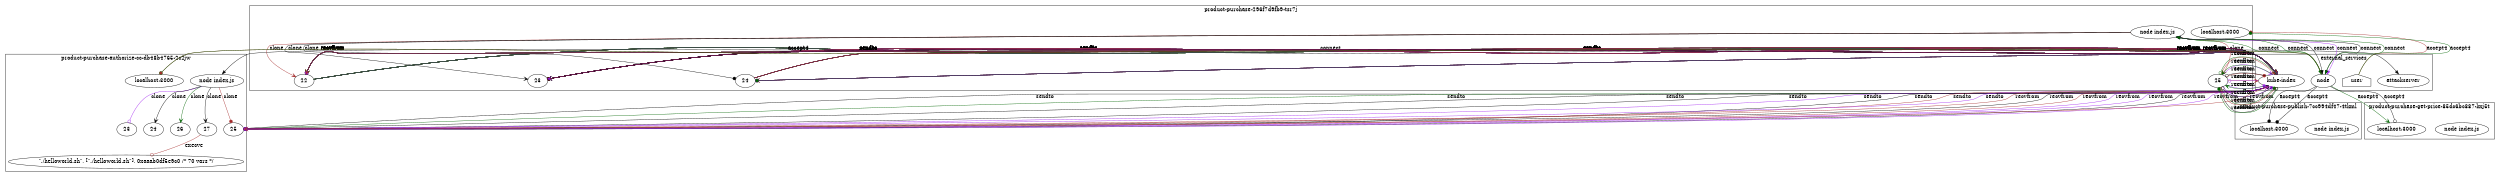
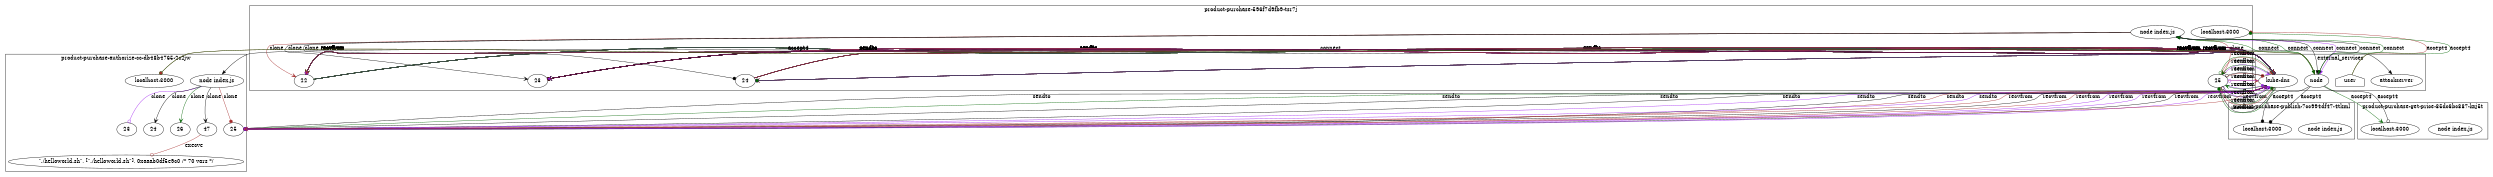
  digraph {
    edge [arrowhead=vee color=black]
    n1 [label="node index.js"]
    n2 [label="localhost:3000"]
    n3 [label="node index.js"]
    n4 [label="localhost:3000"]
    n5 [label="node index.js"]
    n6 [label=23]
    n7 [label=24]
    n8 [label=25]
    n9 [label=26]
-   n10 [label=27]
+   n10 [label=47]
    n11 [label="localhost:3000"]
    n12 [label="\"./helloworld.sh\", [\"./helloworld.sh\"], 0xaaab0df5e9c0 /* 70 vars */"]
    n13 [label="node index.js"]
    n14 [label=22]
    n15 [label=23]
    n16 [label=24]
    n17 [label=25]
    n18 [label="localhost:3000"]
    n19 [label=attackserver]
-   n20 [label="kube-index"]
+   n20 [label="kube-dns"]
    n21 [label="node"]
    user [shape=house]
    subgraph cluster_1 {
      label=" product-purchase-publish-7cc994df47-4tkml "
      n1
      n2
    }
    subgraph cluster_2 {
      label=" product-purchase-get-price-85dc6bc887-kxj5t "
      n3
      n4
    }
    subgraph cluster_3 {
      label=" product-purchase-authorize-cc-db48b4765-2c2jw "
      n5
      n6
      n7
      n8
      n9
      n10
      n11
      n12
    }
    subgraph cluster_4 {
-     label=" product-purchase-296f7d9fb9-tsr7j "
+     label=" product-purchase-596f7d9fb9-tsr7j "
      n13
      n14
      n15
      n16
      n17
      n18
    }
    subgraph cluster_5 {
      label=external_services
      n19
      n20
      n21
      user
    }
    n5 -> n6 [arrowhead=odot color=purple label=clone]
    n5 -> n7 [label=clone]
    n5 -> n8 [arrowhead=dot color=brown label=clone]
    n5 -> n9 [color=darkgreen label=clone]
    n5 -> n10 [label=clone]
    n5 -> n19 [dir=both label=connect arrowhead=""]
    n8 -> n20 [arrowhead=odot label=sendto]
    n8 -> n20 [arrowhead=odot color=darkgreen label=sendto]
    n8 -> n20 [arrowhead=odot label=sendto]
    n8 -> n20 [arrowhead=odot label=sendto]
    n8 -> n20 [arrowhead=odot color=purple label=sendto]
    n8 -> n20 [arrowhead=odot label=sendto]
    n8 -> n20 [color=brown label=sendto]
    n8 -> n20 [color=purple label=sendto]
    n10 -> n12 [arrowhead=odot color=brown label=execve]
    n13 -> n14 [color=brown label=clone]
    n13 -> n15 [label=clone]
    n13 -> n16 [arrowhead=dot label=clone]
    n13 -> n17 [color=brown label=clone]
    n13 -> n21 [color=darkgreen dir=both label=connect arrowhead=""]
    n13 -> n21 [color=darkgreen dir=both label=connect arrowhead=""]
    n13 -> n21 [dir=both label=connect arrowhead=""]
    n13 -> n21 [color=purple dir=both label=connect arrowhead=""]
    n13 -> n21 [dir=both label=connect arrowhead=""]
    n13 -> n21 [color=darkgreen dir=both label=connect arrowhead=""]
    n14 -> n20 [arrowhead=dot color=darkgreen label=sendto]
    n14 -> n20 [arrowhead=dot color=darkgreen label=sendto]
    n14 -> n20 [arrowhead=dot color=darkgreen label=sendto]
    n14 -> n20 [arrowhead=dot color=darkgreen label=sendto]
    n14 -> n20 [label=sendto]
    n14 -> n20 [color=brown label=sendto]
    n14 -> n20 [arrowhead=odot color=darkgreen label=sendto]
    n14 -> n20 [color=darkgreen label=sendto]
    n14 -> n20 [arrowhead=dot color=darkgreen label=sendto]
    n14 -> n20 [color=darkgreen label=sendto]
    n14 -> n20 [color=purple label=sendto]
    n14 -> n20 [arrowhead=odot color=darkgreen label=sendto]
    n14 -> n20 [arrowhead=odot color=brown label=sendto]
    n14 -> n20 [arrowhead=odot color=darkgreen label=sendto]
    n14 -> n20 [arrowhead=dot color=purple label=sendto]
    n14 -> n20 [arrowhead=dot color=darkgreen label=sendto]
    n15 -> n20 [arrowhead=dot color=brown label=sendto]
    n15 -> n20 [arrowhead=dot label=sendto]
    n15 -> n20 [arrowhead=dot label=sendto]
    n15 -> n20 [arrowhead=odot label=sendto]
    n15 -> n20 [arrowhead=odot color=purple label=sendto]
    n15 -> n20 [arrowhead=odot label=sendto]
    n15 -> n20 [color=brown label=sendto]
    n15 -> n20 [color=purple label=sendto]
    n15 -> n20 [arrowhead=odot label=sendto]
    n15 -> n20 [arrowhead=odot color=brown label=sendto]
    n15 -> n20 [arrowhead=odot label=sendto]
    n15 -> n20 [color=purple label=sendto]
    n15 -> n20 [color=darkgreen label=sendto]
    n15 -> n20 [arrowhead=dot color=purple label=sendto]
    n15 -> n20 [color=brown label=sendto]
    n15 -> n20 [arrowhead=odot color=brown label=sendto]
    n16 -> n20 [arrowhead=odot label=sendto]
    n16 -> n20 [color=darkgreen label=sendto]
    n16 -> n20 [label=sendto]
    n16 -> n20 [arrowhead=dot color=darkgreen label=sendto]
    n16 -> n20 [label=sendto]
    n16 -> n20 [arrowhead=odot color=purple label=sendto]
    n16 -> n20 [color=brown label=sendto]
    n16 -> n20 [color=brown label=sendto]
    n17 -> n20 [color=brown label=sendto]
    n17 -> n20 [arrowhead=dot color=purple label=sendto]
    n17 -> n20 [arrowhead=dot color=brown label=sendto]
    n17 -> n20 [arrowhead=dot color=purple label=sendto]
    n17 -> n20 [color=purple label=sendto]
    n17 -> n20 [arrowhead=dot color=darkgreen label=sendto]
    n17 -> n20 [color=brown label=sendto]
    n17 -> n20 [arrowhead=odot label=sendto]
    n20 -> n8 [color=brown label=recvfrom]
    n20 -> n8 [arrowhead=dot label=recvfrom]
    n20 -> n8 [arrowhead=odot color=brown label=recvfrom]
    n20 -> n8 [arrowhead=dot color=purple label=recvfrom]
    n20 -> n8 [color=purple label=recvfrom]
    n20 -> n8 [arrowhead=dot label=recvfrom]
    n20 -> n8 [arrowhead=dot color=purple label=recvfrom]
    n20 -> n8 [color=brown label=recvfrom]
    n20 -> n14 [arrowhead=odot color=brown label=recvfrom]
    n20 -> n14 [arrowhead=dot color=purple label=recvfrom]
    n20 -> n14 [color=brown label=recvfrom]
    n20 -> n14 [arrowhead=dot color=purple label=recvfrom]
    n20 -> n14 [arrowhead=odot color=darkgreen label=recvfrom]
    n20 -> n14 [arrowhead=odot color=purple label=recvfrom]
    n20 -> n14 [color=darkgreen label=recvfrom]
    n20 -> n14 [color=brown label=recvfrom]
    n20 -> n14 [arrowhead=dot label=recvfrom]
    n20 -> n14 [color=brown label=recvfrom]
    n20 -> n14 [arrowhead=dot color=brown label=recvfrom]
    n20 -> n14 [color=darkgreen label=recvfrom]
    n20 -> n14 [arrowhead=odot label=recvfrom]
    n20 -> n14 [color=darkgreen label=recvfrom]
    n20 -> n14 [arrowhead=dot color=purple label=recvfrom]
    n20 -> n14 [color=brown label=recvfrom]
    n20 -> n15 [color=darkgreen label=recvfrom]
    n20 -> n15 [arrowhead=odot color=darkgreen label=recvfrom]
    n20 -> n15 [arrowhead=odot color=brown label=recvfrom]
    n20 -> n15 [arrowhead=odot color=purple label=recvfrom]
    n20 -> n15 [label=recvfrom]
    n20 -> n15 [color=brown label=recvfrom]
    n20 -> n15 [arrowhead=odot color=brown label=recvfrom]
    n20 -> n15 [label=recvfrom]
    n20 -> n15 [arrowhead=odot label=recvfrom]
    n20 -> n15 [arrowhead=dot label=recvfrom]
    n20 -> n15 [arrowhead=odot label=recvfrom]
    n20 -> n15 [label=recvfrom]
    n20 -> n15 [arrowhead=dot label=recvfrom]
    n20 -> n15 [label=recvfrom]
    n20 -> n15 [color=purple label=recvfrom]
    n20 -> n15 [arrowhead=odot color=brown label=recvfrom]
    n20 -> n16 [label=recvfrom]
    n20 -> n16 [arrowhead=odot color=darkgreen label=recvfrom]
    n20 -> n16 [arrowhead=dot color=brown label=recvfrom]
    n20 -> n16 [color=brown label=recvfrom]
    n20 -> n16 [arrowhead=odot label=recvfrom]
    n20 -> n16 [arrowhead=odot color=purple label=recvfrom]
    n20 -> n16 [arrowhead=odot color=purple label=recvfrom]
    n20 -> n16 [arrowhead=dot color=darkgreen label=recvfrom]
    n20 -> n17 [arrowhead=odot color=purple label=recvfrom]
    n20 -> n17 [color=darkgreen label=recvfrom]
    n20 -> n17 [arrowhead=odot label=recvfrom]
    n20 -> n17 [arrowhead=odot label=recvfrom]
    n20 -> n17 [color=darkgreen label=recvfrom]
    n20 -> n17 [arrowhead=odot color=brown label=recvfrom]
    n20 -> n17 [arrowhead=odot color=darkgreen label=recvfrom]
    n20 -> n17 [arrowhead=dot color=darkgreen label=recvfrom]
    n21 -> n2 [arrowhead=dot label=accept4]
    n21 -> n2 [arrowhead=dot label=accept4]
    n21 -> n4 [color=darkgreen label=accept4]
    n21 -> n4 [arrowhead=odot label=accept4]
    n21 -> n11 [arrowhead=dot color=brown label=accept4]
    n21 -> n11 [arrowhead=odot color=darkgreen label=accept4]
    user -> n18 [arrowhead=dot color=brown label=accept4]
    user -> n18 [arrowhead=dot color=darkgreen label=accept4]
  }
